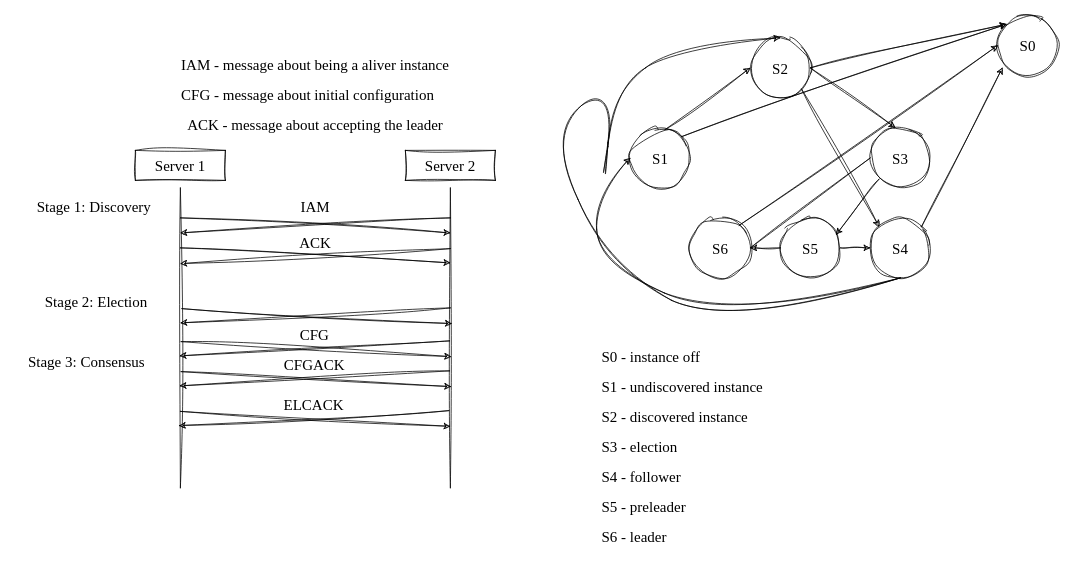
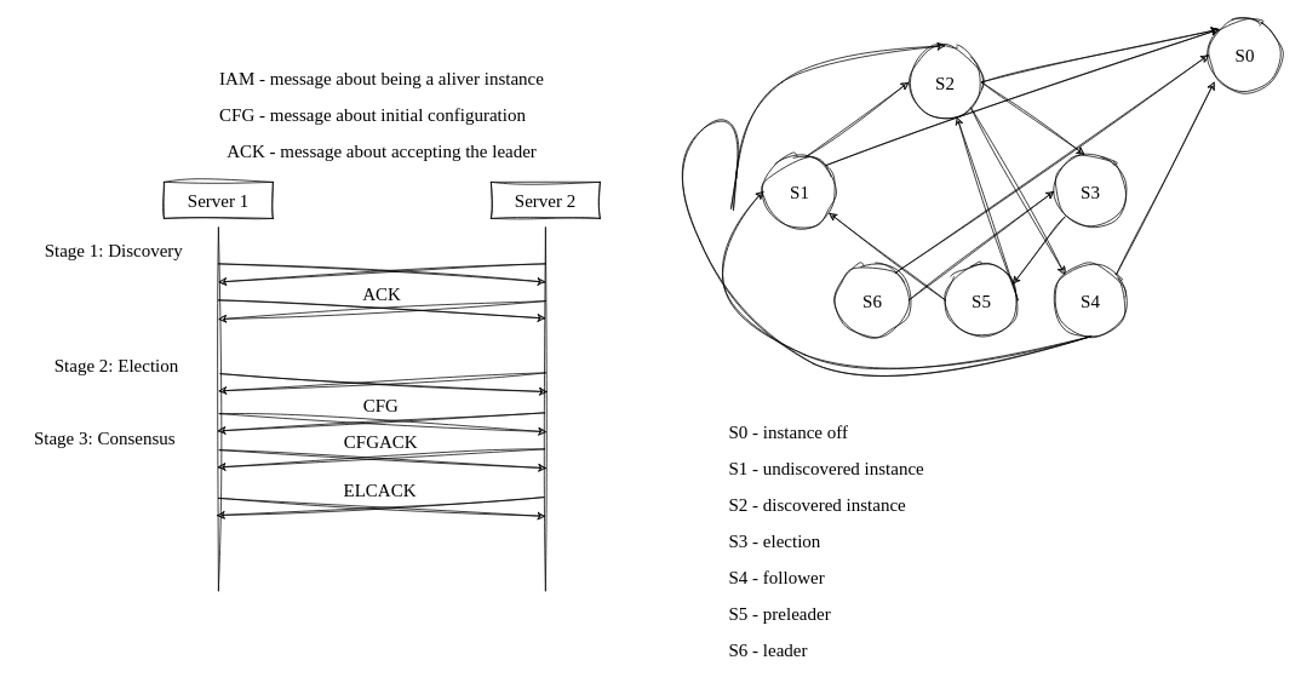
  <mxCell id="0" />
  <mxCell id="1" parent="0" />
  <mxCell id="2" value="Server 1" style="rounded=0;whiteSpace=wrap;html=1;sketch=1;hachureGap=4;jiggle=2;curveFitting=1;fontFamily=Architects Daughter;fontSource=https%3A%2F%2Ffonts.googleapis.com%2Fcss%3Ffamily%3DArchitects%2BDaughter;fontSize=20;" parent="1" vertex="1"><mxGeometry x="180" y="200" width="120" height="40" as="geometry" /></mxCell>
  <mxCell id="3" value="Server 2" style="rounded=0;whiteSpace=wrap;html=1;sketch=1;hachureGap=4;jiggle=2;curveFitting=1;fontFamily=Architects Daughter;fontSource=https%3A%2F%2Ffonts.googleapis.com%2Fcss%3Ffamily%3DArchitects%2BDaughter;fontSize=20;" parent="1" vertex="1"><mxGeometry x="540" y="200" width="120" height="40" as="geometry" /></mxCell>
  <mxCell id="4" value="" style="endArrow=none;html=1;rounded=0;sketch=1;hachureGap=4;jiggle=2;curveFitting=1;fontFamily=Architects Daughter;fontSource=https%3A%2F%2Ffonts.googleapis.com%2Fcss%3Ffamily%3DArchitects%2BDaughter;fontSize=16;" parent="1" edge="1"><mxGeometry width="50" height="50" relative="1" as="geometry"><mxPoint y="650" as="sourcePoint" x="240" /><mxPoint y="250" as="targetPoint" x="240" /></mxGeometry></mxCell>
  <mxCell id="5" value="" style="endArrow=none;html=1;rounded=0;sketch=1;hachureGap=4;jiggle=2;curveFitting=1;fontFamily=Architects Daughter;fontSource=https%3A%2F%2Ffonts.googleapis.com%2Fcss%3Ffamily%3DArchitects%2BDaughter;fontSize=16;" parent="1" edge="1"><mxGeometry width="50" height="50" relative="1" as="geometry"><mxPoint x="600" y="650" as="sourcePoint" /><mxPoint x="600" y="250" as="targetPoint" /></mxGeometry></mxCell>
  <mxCell id="6" value="Stage 1: Discovery" style="text;html=1;strokeColor=none;fillColor=none;align=center;verticalAlign=middle;whiteSpace=wrap;rounded=0;fontSize=20;fontFamily=Architects Daughter;" parent="1" vertex="1"><mxGeometry x="40" y="260" width="170" height="30" as="geometry" /></mxCell>
  <mxCell id="7" value="" style="endArrow=classic;html=1;rounded=0;sketch=1;hachureGap=4;jiggle=2;curveFitting=1;fontFamily=Architects Daughter;fontSource=https%3A%2F%2Ffonts.googleapis.com%2Fcss%3Ffamily%3DArchitects%2BDaughter;fontSize=16;" parent="1" edge="1"><mxGeometry width="50" height="50" relative="1" as="geometry"><mxPoint y="290" as="sourcePoint" x="240" /><mxPoint x="600" y="310" as="targetPoint" /></mxGeometry></mxCell>
  <mxCell id="8" value="" style="endArrow=classic;html=1;rounded=0;sketch=1;hachureGap=4;jiggle=2;curveFitting=1;fontFamily=Architects Daughter;fontSource=https%3A%2F%2Ffonts.googleapis.com%2Fcss%3Ffamily%3DArchitects%2BDaughter;fontSize=16;" parent="1" edge="1"><mxGeometry width="50" height="50" relative="1" as="geometry"><mxPoint x="600" y="290" as="sourcePoint" /><mxPoint y="310" as="targetPoint" x="240" /></mxGeometry></mxCell>
- <mxCell id="9" value="IAM" style="text;html=1;strokeColor=none;fillColor=none;align=center;verticalAlign=middle;whiteSpace=wrap;rounded=0;fontSize=20;fontFamily=Architects Daughter;" parent="1" vertex="1"><mxGeometry x="390" y="260" width="60" height="30" as="geometry" /></mxCell>
  <mxCell id="10" value="IAM - message about being a aliver instance" style="text;html=1;strokeColor=none;fillColor=none;align=center;verticalAlign=middle;whiteSpace=wrap;rounded=0;fontSize=20;fontFamily=Architects Daughter;" parent="1" vertex="1"><mxGeometry x="213" y="70" width="414" height="30" as="geometry" /></mxCell>
  <mxCell id="11" value="Stage 2: Election" style="text;html=1;strokeColor=none;fillColor=none;align=center;verticalAlign=middle;whiteSpace=wrap;rounded=0;fontSize=20;fontFamily=Architects Daughter;" parent="1" vertex="1"><mxGeometry x="43" y="386" width="170" height="30" as="geometry" /></mxCell>
  <mxCell id="12" value="" style="endArrow=classic;html=1;rounded=0;sketch=1;hachureGap=4;jiggle=2;curveFitting=1;fontFamily=Architects Daughter;fontSource=https%3A%2F%2Ffonts.googleapis.com%2Fcss%3Ffamily%3DArchitects%2BDaughter;fontSize=16;" parent="1" edge="1"><mxGeometry width="50" height="50" relative="1" as="geometry"><mxPoint x="242" y="411" as="sourcePoint" /><mxPoint x="602" y="431" as="targetPoint" /></mxGeometry></mxCell>
  <mxCell id="13" value="" style="endArrow=classic;html=1;rounded=0;sketch=1;hachureGap=4;jiggle=2;curveFitting=1;fontFamily=Architects Daughter;fontSource=https%3A%2F%2Ffonts.googleapis.com%2Fcss%3Ffamily%3DArchitects%2BDaughter;fontSize=16;" parent="1" edge="1"><mxGeometry width="50" height="50" relative="1" as="geometry"><mxPoint x="600" y="410" as="sourcePoint" /><mxPoint y="430" as="targetPoint" x="240" /></mxGeometry></mxCell>
  <mxCell id="14" value="" style="endArrow=classic;html=1;rounded=0;sketch=1;hachureGap=4;jiggle=2;curveFitting=1;fontFamily=Architects Daughter;fontSource=https%3A%2F%2Ffonts.googleapis.com%2Fcss%3Ffamily%3DArchitects%2BDaughter;fontSize=16;" parent="1" edge="1"><mxGeometry width="50" height="50" relative="1" as="geometry"><mxPoint y="330" as="sourcePoint" x="240" /><mxPoint x="600" y="350" as="targetPoint" /></mxGeometry></mxCell>
  <mxCell id="15" value="" style="endArrow=classic;html=1;rounded=0;sketch=1;hachureGap=4;jiggle=2;curveFitting=1;fontFamily=Architects Daughter;fontSource=https%3A%2F%2Ffonts.googleapis.com%2Fcss%3Ffamily%3DArchitects%2BDaughter;fontSize=16;" parent="1" edge="1"><mxGeometry width="50" height="50" relative="1" as="geometry"><mxPoint x="600" y="331" as="sourcePoint" /><mxPoint y="351" as="targetPoint" x="240" /></mxGeometry></mxCell>
  <mxCell id="16" value="ACK" style="text;html=1;strokeColor=none;fillColor=none;align=center;verticalAlign=middle;whiteSpace=wrap;rounded=0;fontSize=20;fontFamily=Architects Daughter;" parent="1" vertex="1"><mxGeometry x="390" y="308" width="60" height="30" as="geometry" /></mxCell>
  <mxCell id="17" value="Stage 3: Consensus" style="text;html=1;strokeColor=none;fillColor=none;align=center;verticalAlign=middle;whiteSpace=wrap;rounded=0;fontSize=20;fontFamily=Architects Daughter;" parent="1" vertex="1"><mxGeometry x="20" y="466" width="190" height="30" as="geometry" /></mxCell>
  <mxCell id="18" value="CFG - message about initial configuration" style="text;html=1;strokeColor=none;fillColor=none;align=center;verticalAlign=middle;whiteSpace=wrap;rounded=0;fontSize=20;fontFamily=Architects Daughter;" parent="1" vertex="1"><mxGeometry x="213" y="110" width="394" height="30" as="geometry" /></mxCell>
  <mxCell id="19" value="ACK - message about accepting the leader" style="text;html=1;strokeColor=none;fillColor=none;align=center;verticalAlign=middle;whiteSpace=wrap;rounded=0;fontSize=20;fontFamily=Architects Daughter;" parent="1" vertex="1"><mxGeometry x="213" y="150" width="414" height="30" as="geometry" /></mxCell>
  <mxCell id="20" value="S1" style="ellipse;whiteSpace=wrap;html=1;aspect=fixed;sketch=1;hachureGap=4;jiggle=2;curveFitting=1;fontFamily=Architects Daughter;fontSource=https%3A%2F%2Ffonts.googleapis.com%2Fcss%3Ffamily%3DArchitects%2BDaughter;fontSize=20;" parent="1" vertex="1"><mxGeometry x="840" y="170" width="80" height="80" as="geometry" /></mxCell>
  <mxCell id="21" value="S2" style="ellipse;whiteSpace=wrap;html=1;aspect=fixed;sketch=1;hachureGap=4;jiggle=2;curveFitting=1;fontFamily=Architects Daughter;fontSource=https%3A%2F%2Ffonts.googleapis.com%2Fcss%3Ffamily%3DArchitects%2BDaughter;fontSize=20;" parent="1" vertex="1"><mxGeometry x="1000" y="50" width="80" height="80" as="geometry" /></mxCell>
  <mxCell id="22" value="S3" style="ellipse;whiteSpace=wrap;html=1;aspect=fixed;sketch=1;hachureGap=4;jiggle=2;curveFitting=1;fontFamily=Architects Daughter;fontSource=https%3A%2F%2Ffonts.googleapis.com%2Fcss%3Ffamily%3DArchitects%2BDaughter;fontSize=20;" parent="1" vertex="1"><mxGeometry x="1160" y="170" width="80" height="80" as="geometry" /></mxCell>
  <mxCell id="23" value="S5" style="ellipse;whiteSpace=wrap;html=1;aspect=fixed;sketch=1;hachureGap=4;jiggle=2;curveFitting=1;fontFamily=Architects Daughter;fontSource=https%3A%2F%2Ffonts.googleapis.com%2Fcss%3Ffamily%3DArchitects%2BDaughter;fontSize=20;" parent="1" vertex="1"><mxGeometry x="1040" y="290" width="80" height="80" as="geometry" /></mxCell>
  <mxCell id="24" value="S1 - undiscovered instance" style="text;html=1;strokeColor=none;fillColor=none;align=left;verticalAlign=middle;whiteSpace=wrap;rounded=0;fontSize=20;fontFamily=Architects Daughter;" parent="1" vertex="1"><mxGeometry x="800" y="500" width="250" height="30" as="geometry" /></mxCell>
  <mxCell id="25" value="S2 - discovered instance&amp;nbsp;" style="text;html=1;strokeColor=none;fillColor=none;align=left;verticalAlign=middle;whiteSpace=wrap;rounded=0;fontSize=20;fontFamily=Architects Daughter;" parent="1" vertex="1"><mxGeometry x="800" y="540" width="250" height="30" as="geometry" /></mxCell>
  <mxCell id="26" value="S3 - election" style="text;html=1;strokeColor=none;fillColor=none;align=left;verticalAlign=middle;whiteSpace=wrap;rounded=0;fontSize=20;fontFamily=Architects Daughter;" parent="1" vertex="1"><mxGeometry x="800" y="580" width="460" height="30" as="geometry" /></mxCell>
  <mxCell id="27" value="S5 - preleader" style="text;html=1;strokeColor=none;fillColor=none;align=left;verticalAlign=middle;whiteSpace=wrap;rounded=0;fontSize=20;fontFamily=Architects Daughter;" parent="1" vertex="1"><mxGeometry x="800" y="660" width="460" height="30" as="geometry" /></mxCell>
  <mxCell id="28" value="S4 - follower" style="text;html=1;strokeColor=none;fillColor=none;align=left;verticalAlign=middle;whiteSpace=wrap;rounded=0;fontSize=20;fontFamily=Architects Daughter;" parent="1" vertex="1"><mxGeometry x="800" y="620" width="460" height="30" as="geometry" /></mxCell>
  <mxCell id="29" value="" style="endArrow=classic;html=1;rounded=0;sketch=1;hachureGap=4;jiggle=2;curveFitting=1;fontFamily=Architects Daughter;fontSource=https%3A%2F%2Ffonts.googleapis.com%2Fcss%3Ffamily%3DArchitects%2BDaughter;fontSize=16;exitX=0.573;exitY=0.032;exitDx=0;exitDy=0;exitPerimeter=0;entryX=0;entryY=0.5;entryDx=0;entryDy=0;" parent="1" source="20" target="21" edge="1"><mxGeometry width="50" height="50" relative="1" as="geometry"><mxPoint x="790" y="210" as="sourcePoint" /><mxPoint x="840" y="160" as="targetPoint" /></mxGeometry></mxCell>
  <mxCell id="30" value="" style="endArrow=classic;html=1;rounded=0;sketch=1;hachureGap=4;jiggle=2;curveFitting=1;fontFamily=Architects Daughter;fontSource=https%3A%2F%2Ffonts.googleapis.com%2Fcss%3Ffamily%3DArchitects%2BDaughter;fontSize=16;exitX=1;exitY=0.5;exitDx=0;exitDy=0;entryX=0.418;entryY=-0.002;entryDx=0;entryDy=0;entryPerimeter=0;" parent="1" source="21" target="22" edge="1"><mxGeometry width="50" height="50" relative="1" as="geometry"><mxPoint x="896" y="183" as="sourcePoint" /><mxPoint x="1010" y="100" as="targetPoint" /></mxGeometry></mxCell>
  <mxCell id="31" value="S4" style="ellipse;whiteSpace=wrap;html=1;aspect=fixed;sketch=1;hachureGap=4;jiggle=2;curveFitting=1;fontFamily=Architects Daughter;fontSource=https%3A%2F%2Ffonts.googleapis.com%2Fcss%3Ffamily%3DArchitects%2BDaughter;fontSize=20;" parent="1" vertex="1"><mxGeometry x="1160" y="290" width="80" height="80" as="geometry" /></mxCell>
  <mxCell id="32" value="" style="curved=1;endArrow=classic;html=1;rounded=0;sketch=1;hachureGap=4;jiggle=2;curveFitting=1;fontFamily=Architects Daughter;fontSource=https%3A%2F%2Ffonts.googleapis.com%2Fcss%3Ffamily%3DArchitects%2BDaughter;fontSize=16;exitX=0.5;exitY=1;exitDx=0;exitDy=0;entryX=0;entryY=0.5;entryDx=0;entryDy=0;" parent="1" source="31" target="20" edge="1"><mxGeometry width="50" height="50" relative="1" as="geometry"><mxPoint x="790" y="310" as="sourcePoint" /><mxPoint x="840" y="260" as="targetPoint" /><Array as="points"><mxPoint x="970" y="430" /><mxPoint x="800" y="350" /><mxPoint x="790" y="260" /></Array></mxGeometry></mxCell>
  <mxCell id="33" value="" style="curved=1;endArrow=classic;html=1;rounded=0;sketch=1;hachureGap=4;jiggle=2;curveFitting=1;fontFamily=Architects Daughter;fontSource=https%3A%2F%2Ffonts.googleapis.com%2Fcss%3Ffamily%3DArchitects%2BDaughter;fontSize=16;exitX=0.5;exitY=1;exitDx=0;exitDy=0;entryX=0.5;entryY=0;entryDx=0;entryDy=0;" parent="1" source="31" target="21" edge="1"><mxGeometry width="50" height="50" relative="1" as="geometry"><mxPoint x="1210" y="380" as="sourcePoint" /><mxPoint x="850" y="220" as="targetPoint" /><Array as="points"><mxPoint x="980" y="440" /><mxPoint x="810" y="360" /><mxPoint x="730" y="170" /><mxPoint x="820" y="110" /><mxPoint x="800" y="270" /><mxPoint x="820" y="120" /><mxPoint x="900" y="60" /></Array></mxGeometry></mxCell>
  <mxCell id="34" value="" style="endArrow=classic;html=1;rounded=0;sketch=1;hachureGap=4;jiggle=2;curveFitting=1;fontFamily=Architects Daughter;fontSource=https%3A%2F%2Ffonts.googleapis.com%2Fcss%3Ffamily%3DArchitects%2BDaughter;fontSize=16;" edge="1" parent="1"><mxGeometry width="50" height="50" relative="1" as="geometry"><mxPoint x="241" y="455" as="sourcePoint" /><mxPoint x="601" y="475" as="targetPoint" /></mxGeometry></mxCell>
  <mxCell id="35" value="" style="endArrow=classic;html=1;rounded=0;sketch=1;hachureGap=4;jiggle=2;curveFitting=1;fontFamily=Architects Daughter;fontSource=https%3A%2F%2Ffonts.googleapis.com%2Fcss%3Ffamily%3DArchitects%2BDaughter;fontSize=16;" edge="1" parent="1"><mxGeometry width="50" height="50" relative="1" as="geometry"><mxPoint x="599" y="454" as="sourcePoint" /><mxPoint x="239" y="474" as="targetPoint" /></mxGeometry></mxCell>
  <mxCell id="36" value="CFG" style="text;html=1;strokeColor=none;fillColor=none;align=center;verticalAlign=middle;whiteSpace=wrap;rounded=0;fontSize=20;fontFamily=Architects Daughter;" vertex="1" parent="1"><mxGeometry x="389" y="430" width="60" height="30" as="geometry" /></mxCell>
  <mxCell id="37" value="" style="endArrow=classic;html=1;rounded=0;sketch=1;hachureGap=4;jiggle=2;curveFitting=1;fontFamily=Architects Daughter;fontSource=https%3A%2F%2Ffonts.googleapis.com%2Fcss%3Ffamily%3DArchitects%2BDaughter;fontSize=16;" edge="1" parent="1"><mxGeometry width="50" height="50" relative="1" as="geometry"><mxPoint x="241" y="495" as="sourcePoint" /><mxPoint x="601" y="515" as="targetPoint" /></mxGeometry></mxCell>
  <mxCell id="38" value="" style="endArrow=classic;html=1;rounded=0;sketch=1;hachureGap=4;jiggle=2;curveFitting=1;fontFamily=Architects Daughter;fontSource=https%3A%2F%2Ffonts.googleapis.com%2Fcss%3Ffamily%3DArchitects%2BDaughter;fontSize=16;" edge="1" parent="1"><mxGeometry width="50" height="50" relative="1" as="geometry"><mxPoint x="599" y="494" as="sourcePoint" /><mxPoint x="239" y="514" as="targetPoint" /></mxGeometry></mxCell>
  <mxCell id="39" value="CFGACK" style="text;html=1;strokeColor=none;fillColor=none;align=center;verticalAlign=middle;whiteSpace=wrap;rounded=0;fontSize=20;fontFamily=Architects Daughter;" vertex="1" parent="1"><mxGeometry x="389" y="470" width="60" height="30" as="geometry" /></mxCell>
  <mxCell id="40" value="" style="endArrow=classic;html=1;rounded=0;sketch=1;hachureGap=4;jiggle=2;curveFitting=1;fontFamily=Architects Daughter;fontSource=https%3A%2F%2Ffonts.googleapis.com%2Fcss%3Ffamily%3DArchitects%2BDaughter;fontSize=16;" edge="1" parent="1"><mxGeometry width="50" height="50" relative="1" as="geometry"><mxPoint y="548" as="sourcePoint" x="240" /><mxPoint x="600" y="568" as="targetPoint" /></mxGeometry></mxCell>
  <mxCell id="41" value="" style="endArrow=classic;html=1;rounded=0;sketch=1;hachureGap=4;jiggle=2;curveFitting=1;fontFamily=Architects Daughter;fontSource=https%3A%2F%2Ffonts.googleapis.com%2Fcss%3Ffamily%3DArchitects%2BDaughter;fontSize=16;" edge="1" parent="1"><mxGeometry width="50" height="50" relative="1" as="geometry"><mxPoint x="598" y="547" as="sourcePoint" /><mxPoint x="238" y="567" as="targetPoint" /></mxGeometry></mxCell>
  <mxCell id="42" value="ELCACK" style="text;html=1;strokeColor=none;fillColor=none;align=center;verticalAlign=middle;whiteSpace=wrap;rounded=0;fontSize=20;fontFamily=Architects Daughter;" vertex="1" parent="1"><mxGeometry x="388" y="523" width="60" height="30" as="geometry" /></mxCell>
  <mxCell id="43" value="S0" style="ellipse;whiteSpace=wrap;html=1;aspect=fixed;sketch=1;hachureGap=4;jiggle=2;curveFitting=1;fontFamily=Architects Daughter;fontSource=https%3A%2F%2Ffonts.googleapis.com%2Fcss%3Ffamily%3DArchitects%2BDaughter;fontSize=20;" vertex="1" parent="1"><mxGeometry x="1330" y="20" width="80" height="80" as="geometry" /></mxCell>
  <mxCell id="44" value="S0 - instance off" style="text;html=1;strokeColor=none;fillColor=none;align=left;verticalAlign=middle;whiteSpace=wrap;rounded=0;fontSize=20;fontFamily=Architects Daughter;" vertex="1" parent="1"><mxGeometry x="800" y="460" width="250" height="30" as="geometry" /></mxCell>
  <mxCell id="45" value="S6 - leader" style="text;html=1;strokeColor=none;fillColor=none;align=left;verticalAlign=middle;whiteSpace=wrap;rounded=0;fontSize=20;fontFamily=Architects Daughter;" vertex="1" parent="1"><mxGeometry x="800" y="700" width="460" height="30" as="geometry" /></mxCell>
  <mxCell id="46" value="S6" style="ellipse;whiteSpace=wrap;html=1;aspect=fixed;sketch=1;hachureGap=4;jiggle=2;curveFitting=1;fontFamily=Architects Daughter;fontSource=https%3A%2F%2Ffonts.googleapis.com%2Fcss%3Ffamily%3DArchitects%2BDaughter;fontSize=20;" vertex="1" parent="1"><mxGeometry x="920" y="290" width="80" height="80" as="geometry" /></mxCell>
  <mxCell id="47" value="" style="endArrow=classic;html=1;rounded=0;sketch=1;hachureGap=4;jiggle=2;curveFitting=1;fontFamily=Architects Daughter;fontSource=https%3A%2F%2Ffonts.googleapis.com%2Fcss%3Ffamily%3DArchitects%2BDaughter;fontSize=16;exitX=1;exitY=0;exitDx=0;exitDy=0;entryX=0.078;entryY=0.869;entryDx=0;entryDy=0;entryPerimeter=0;" edge="1" parent="1" source="31" target="43"><mxGeometry width="50" height="50" relative="1" as="geometry"><mxPoint x="1250" y="220" as="sourcePoint" /><mxPoint x="1360" y="220" as="targetPoint" /></mxGeometry></mxCell>
  <mxCell id="48" value="" style="endArrow=classic;html=1;rounded=0;sketch=1;hachureGap=4;jiggle=2;curveFitting=1;fontFamily=Architects Daughter;fontSource=https%3A%2F%2Ffonts.googleapis.com%2Fcss%3Ffamily%3DArchitects%2BDaughter;fontSize=16;exitX=1;exitY=0.5;exitDx=0;exitDy=0;entryX=0;entryY=0;entryDx=0;entryDy=0;" edge="1" parent="1" source="21" target="43"><mxGeometry width="50" height="50" relative="1" as="geometry"><mxPoint x="1260" y="230" as="sourcePoint" /><mxPoint x="1370" y="230" as="targetPoint" /></mxGeometry></mxCell>
  <mxCell id="49" value="" style="endArrow=classic;html=1;rounded=0;sketch=1;hachureGap=4;jiggle=2;curveFitting=1;fontFamily=Architects Daughter;fontSource=https%3A%2F%2Ffonts.googleapis.com%2Fcss%3Ffamily%3DArchitects%2BDaughter;fontSize=16;exitX=1;exitY=0.5;exitDx=0;exitDy=0;entryX=0;entryY=0.5;entryDx=0;entryDy=0;" edge="1" parent="1" target="43"><mxGeometry width="50" height="50" relative="1" as="geometry"><mxPoint x="985" y="300" as="sourcePoint" /><mxPoint x="1095" y="300" as="targetPoint" /></mxGeometry></mxCell>
  <mxCell id="50" value="" style="endArrow=classic;html=1;rounded=0;sketch=1;hachureGap=4;jiggle=2;curveFitting=1;fontFamily=Architects Daughter;fontSource=https%3A%2F%2Ffonts.googleapis.com%2Fcss%3Ffamily%3DArchitects%2BDaughter;fontSize=16;exitX=1;exitY=0;exitDx=0;exitDy=0;entryX=0;entryY=0;entryDx=0;entryDy=0;" edge="1" parent="1" source="20" target="43"><mxGeometry width="50" height="50" relative="1" as="geometry"><mxPoint x="1280" y="250" as="sourcePoint" /><mxPoint x="1390" y="250" as="targetPoint" /></mxGeometry></mxCell>
  <mxCell id="51" value="" style="endArrow=classic;html=1;rounded=0;sketch=1;hachureGap=4;jiggle=2;curveFitting=1;fontFamily=Architects Daughter;fontSource=https%3A%2F%2Ffonts.googleapis.com%2Fcss%3Ffamily%3DArchitects%2BDaughter;fontSize=16;exitX=1;exitY=1;exitDx=0;exitDy=0;entryX=0;entryY=0;entryDx=0;entryDy=0;" edge="1" parent="1" source="21" target="31"><mxGeometry width="50" height="50" relative="1" as="geometry"><mxPoint x="1090" y="100" as="sourcePoint" /><mxPoint x="1203" y="180" as="targetPoint" /></mxGeometry></mxCell>
- <mxCell id="52" value="" style="endArrow=classic;html=1;rounded=0;sketch=1;hachureGap=4;jiggle=2;curveFitting=1;fontFamily=Architects Daughter;fontSource=https%3A%2F%2Ffonts.googleapis.com%2Fcss%3Ffamily%3DArchitects%2BDaughter;fontSize=16;exitX=0;exitY=0.5;exitDx=0;exitDy=0;entryX=1;entryY=0.5;entryDx=0;entryDy=0;" edge="1" parent="1" source="23" target="46"><mxGeometry width="50" height="50" relative="1" as="geometry"><mxPoint x="990" y="390" as="sourcePoint" /><mxPoint x="1040" y="340" as="targetPoint" /></mxGeometry></mxCell>
- <mxCell id="53" value="" style="endArrow=none;html=1;rounded=0;sketch=1;hachureGap=4;jiggle=2;curveFitting=1;fontFamily=Architects Daughter;fontSource=https%3A%2F%2Ffonts.googleapis.com%2Fcss%3Ffamily%3DArchitects%2BDaughter;fontSize=16;exitX=1;exitY=0.5;exitDx=0;exitDy=0;entryX=0;entryY=0.5;entryDx=0;entryDy=0;" edge="1" parent="1" source="46" target="22"><mxGeometry width="50" height="50" relative="1" as="geometry"><mxPoint x="990" y="390" as="sourcePoint" /><mxPoint x="1040" y="340" as="targetPoint" /></mxGeometry></mxCell>
+ <mxCell id="52" value="" style="endArrow=classic;html=1;rounded=0;sketch=1;hachureGap=4;jiggle=2;curveFitting=1;fontFamily=Architects Daughter;fontSource=https%3A%2F%2Ffonts.googleapis.com%2Fcss%3Ffamily%3DArchitects%2BDaughter;fontSize=16;exitX=0;exitY=0.5;exitDx=0;exitDy=0;" edge="1" parent="1" source="23" target="20"><mxGeometry width="50" height="50" relative="1" as="geometry"><mxPoint x="990" y="390" as="sourcePoint" /><mxPoint x="1040" y="340" as="targetPoint" /></mxGeometry></mxCell>
+ <mxCell id="53" value="" style="endArrow=classic;html=1;rounded=0;sketch=1;hachureGap=4;jiggle=2;curveFitting=1;fontFamily=Architects Daughter;fontSource=https%3A%2F%2Ffonts.googleapis.com%2Fcss%3Ffamily%3DArchitects%2BDaughter;fontSize=16;exitX=1;exitY=0.5;exitDx=0;exitDy=0;entryX=0;entryY=0.5;entryDx=0;entryDy=0;" edge="1" parent="1" source="46" target="22"><mxGeometry width="50" height="50" relative="1" as="geometry"><mxPoint x="990" y="390" as="sourcePoint" /><mxPoint x="1040" y="340" as="targetPoint" /></mxGeometry></mxCell>
  <mxCell id="54" value="" style="endArrow=classic;html=1;rounded=0;sketch=1;hachureGap=4;jiggle=2;curveFitting=1;fontFamily=Architects Daughter;fontSource=https%3A%2F%2Ffonts.googleapis.com%2Fcss%3Ffamily%3DArchitects%2BDaughter;fontSize=16;exitX=0;exitY=1;exitDx=0;exitDy=0;entryX=0.927;entryY=0.282;entryDx=0;entryDy=0;entryPerimeter=0;" edge="1" parent="1" source="22" target="23"><mxGeometry width="50" height="50" relative="1" as="geometry"><mxPoint x="990" y="390" as="sourcePoint" /><mxPoint x="1040" y="340" as="targetPoint" /></mxGeometry></mxCell>
- <mxCell id="55" value="" style="endArrow=classic;html=1;rounded=0;sketch=1;hachureGap=4;jiggle=2;curveFitting=1;fontFamily=Architects Daughter;fontSource=https%3A%2F%2Ffonts.googleapis.com%2Fcss%3Ffamily%3DArchitects%2BDaughter;fontSize=16;exitX=1;exitY=0.5;exitDx=0;exitDy=0;entryX=0;entryY=0.5;entryDx=0;entryDy=0;" edge="1" parent="1" source="23" target="31"><mxGeometry width="50" height="50" relative="1" as="geometry"><mxPoint x="1182" y="248" as="sourcePoint" /><mxPoint x="1125" y="312" as="targetPoint" /></mxGeometry></mxCell>
+ <mxCell id="55" value="" style="endArrow=classic;html=1;rounded=0;sketch=1;hachureGap=4;jiggle=2;curveFitting=1;fontFamily=Architects Daughter;fontSource=https%3A%2F%2Ffonts.googleapis.com%2Fcss%3Ffamily%3DArchitects%2BDaughter;fontSize=16;exitX=1;exitY=0.5;exitDx=0;exitDy=0;" edge="1" parent="1" source="23" target="21"><mxGeometry width="50" height="50" relative="1" as="geometry"><mxPoint x="1182" y="248" as="sourcePoint" /><mxPoint x="1125" y="312" as="targetPoint" /></mxGeometry></mxCell>
